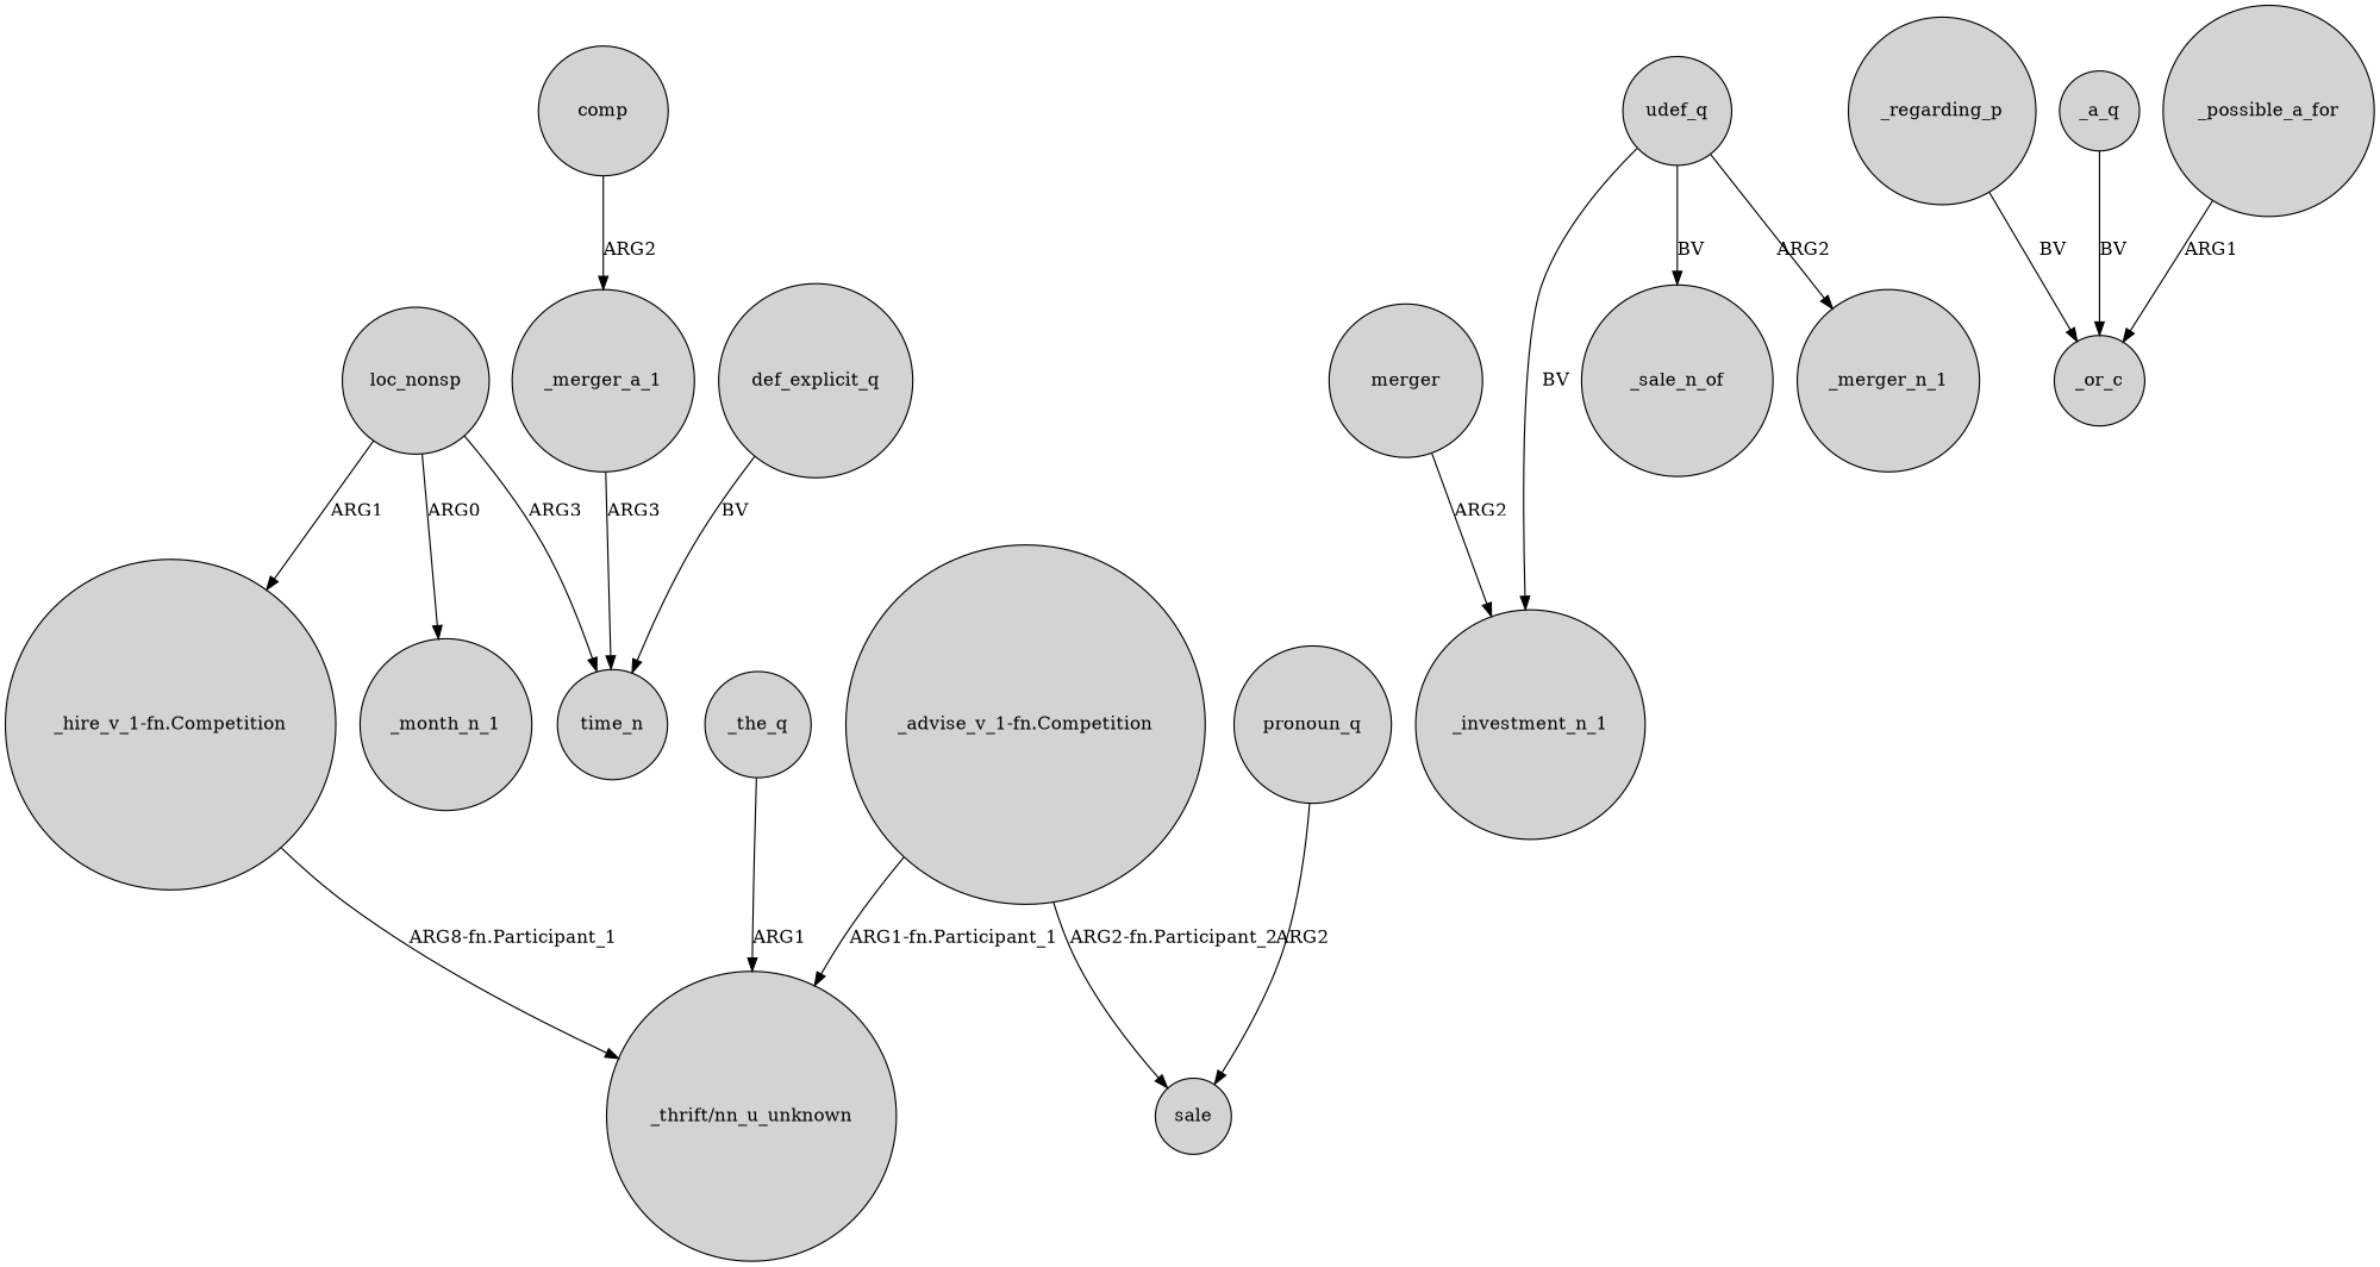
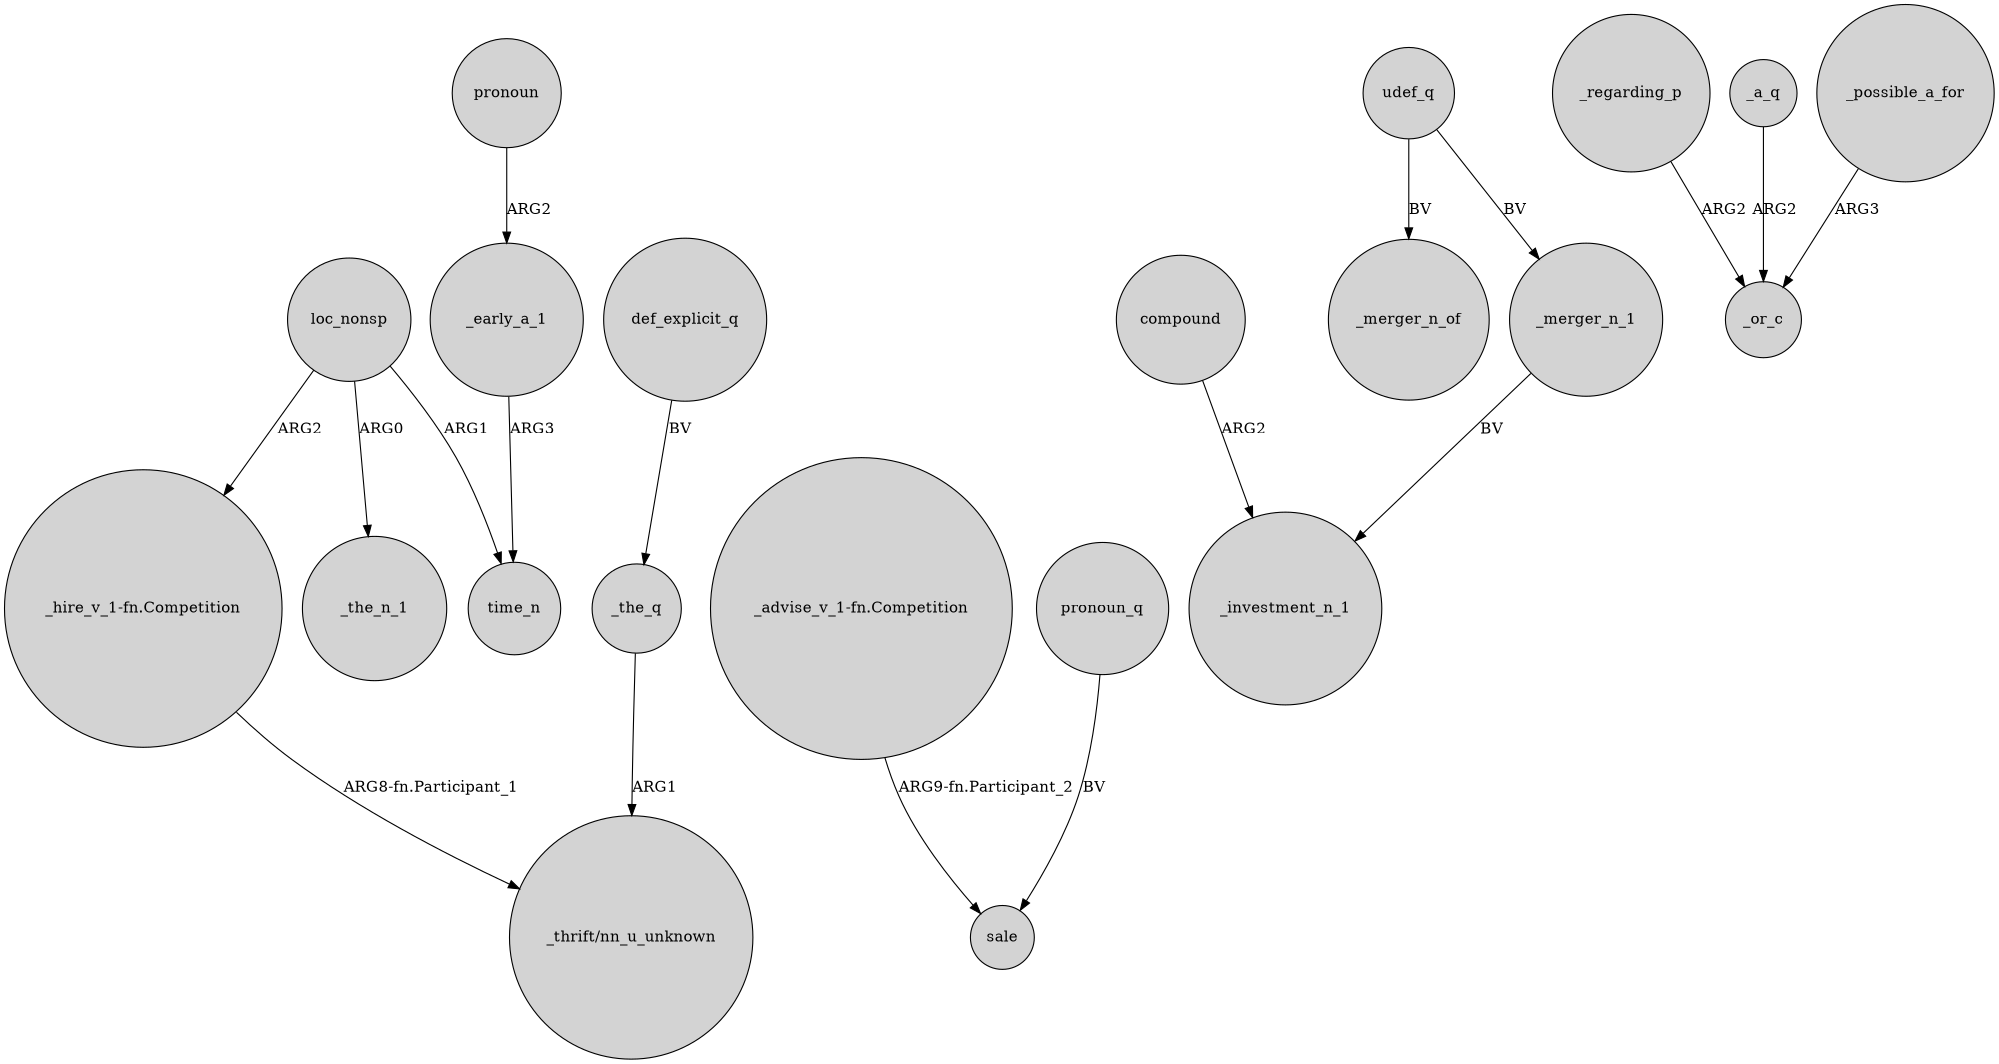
  digraph {
    node [shape=circle style=filled]
-   _early_a_1 [label=_merger_a_1]
+   _early_a_1
    time_n
    "_hire_v_1-fn.Competition"
    "_thrift/nn_u_unknown"
-   compound [label=merger]
+   compound
    _investment_n_1
    loc_nonsp
-   _month_n_1
-   comp
+   _month_n_1 [label=_the_n_1]
+   comp [label=pronoun]
    udef_q
-   _sale_n_of
+   _sale_n_of [label=_merger_n_of]
    _merger_n_1
    "_advise_v_1-fn.Competition"
    n14 [label=sale]
    _regarding_p
    _or_c
    _a_q
    pronoun_q
    _the_q
    _possible_a_for
    def_explicit_q
    _early_a_1 -> time_n [label=ARG3]
    "_hire_v_1-fn.Competition" -> "_thrift/nn_u_unknown" [label="ARG8-fn.Participant_1"]
    compound -> _investment_n_1 [label=ARG2]
-   loc_nonsp -> time_n [label=ARG3]
-   loc_nonsp -> "_hire_v_1-fn.Competition" [label=ARG1]
+   loc_nonsp -> time_n [label=ARG1]
+   loc_nonsp -> "_hire_v_1-fn.Competition" [label=ARG2]
    loc_nonsp -> _month_n_1 [label=ARG0]
    comp -> _early_a_1 [label=ARG2]
-   udef_q -> _investment_n_1 [label=BV]
+   _merger_n_1 -> _investment_n_1 [label=BV]
    udef_q -> _sale_n_of [label=BV]
-   udef_q -> _merger_n_1 [label=ARG2]
-   "_advise_v_1-fn.Competition" -> "_thrift/nn_u_unknown" [label="ARG1-fn.Participant_1"]
-   "_advise_v_1-fn.Competition" -> n14 [label="ARG2-fn.Participant_2"]
-   _regarding_p -> _or_c [label=BV]
-   _a_q -> _or_c [label=BV]
-   pronoun_q -> n14 [label=ARG2]
+   udef_q -> _merger_n_1 [label=BV]
+   "_advise_v_1-fn.Competition" -> n14 [label="ARG9-fn.Participant_2"]
+   _regarding_p -> _or_c [label=ARG2]
+   _a_q -> _or_c [label=ARG2]
+   pronoun_q -> n14 [label=BV]
    _the_q -> "_thrift/nn_u_unknown" [label=ARG1]
-   _possible_a_for -> _or_c [label=ARG1]
-   def_explicit_q -> time_n [label=BV]
+   _possible_a_for -> _or_c [label=ARG3]
+   def_explicit_q -> _the_q [label=BV]
  }
